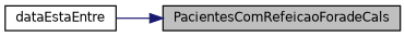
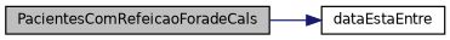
  digraph {
    rankdir=LR
    node [color=black fontname=Helvetica fontsize=10 shape=record style=filled]
    n1 [fillcolor=grey75 fontcolor=black height=0.2 label=PacientesComRefeicaoForadeCals width=0.4]
    n2 [fillcolor=white height=0.2 label=dataEstaEntre width=0.4]
-   n2 -> n1 [color=midnightblue fontname=Helvetica fontsize=10 labelfontname=Helvetica labelfontsize=10 style=solid]
+   n1 -> n2 [color=midnightblue fontname=Helvetica fontsize=10 labelfontname=Helvetica labelfontsize=10 style=solid]
  }
